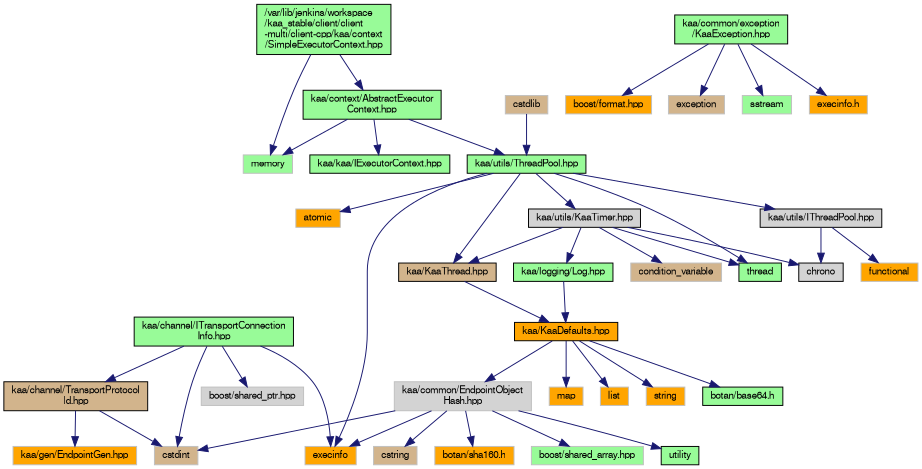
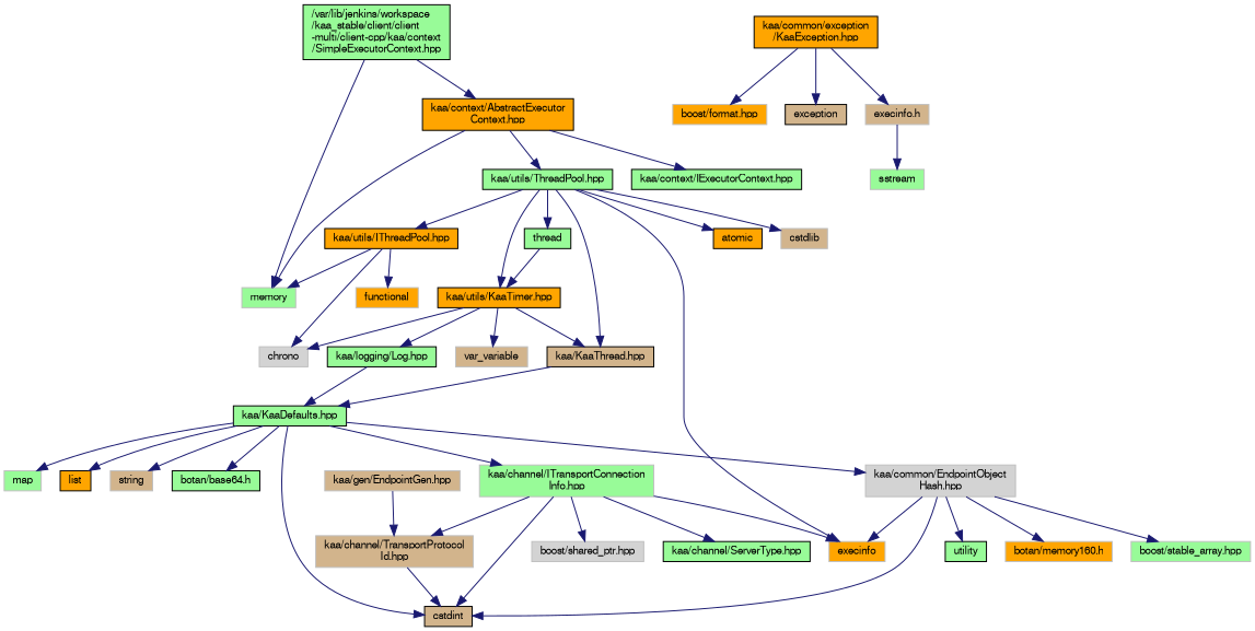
  digraph {
    node [color=grey75 fillcolor=palegreen fontname=FreeSans fontsize=10 shape=record style=filled]
    edge [color=midnightblue fontname=FreeSans fontsize=10 labelfontname=FreeSans labelfontsize=10 style=solid]
    n1 [color=black fontcolor=black height=0.2 label="/var/lib/jenkins/workspace\l/kaa_stable/client/client\l-multi/client-cpp/kaa/context\l/SimpleExecutorContext.hpp" width=0.4]
-   n2 [color=black height=0.2 label="kaa/context/AbstractExecutor\lContext.hpp" width=0.4]
+   n2 [color=black fillcolor=orange height=0.2 label="kaa/context/AbstractExecutor\lContext.hpp" width=0.4]
    n3 [height=0.2 label=memory width=0.4]
    n4 [color=black height=0.2 label="kaa/utils/ThreadPool.hpp" width=0.4]
-   n5 [color=black height=0.2 label="kaa/kaa/IExecutorContext.hpp" width=0.4]
-   n6 [fillcolor=orange height=0.2 label=atomic width=0.4]
+   n5 [color=black height=0.2 label="kaa/context/IExecutorContext.hpp" width=0.4]
+   n6 [color=black fillcolor=orange height=0.2 label=atomic width=0.4]
    n7 [fillcolor=tan height=0.2 label=cstdlib width=0.4]
    n8 [fillcolor=orange height=0.2 label=execinfo width=0.4]
    n9 [color=black height=0.2 label=thread width=0.4]
    n10 [color=black fillcolor=tan height=0.2 label="kaa/KaaThread.hpp" width=0.4]
-   n11 [color=black fillcolor=lightgrey height=0.2 label="kaa/utils/KaaTimer.hpp" width=0.4]
-   n12 [color=black fillcolor=lightgrey height=0.2 label="kaa/utils/IThreadPool.hpp" width=0.4]
-   n13 [color=black fillcolor=orange height=0.2 label="kaa/KaaDefaults.hpp" width=0.4]
-   n14 [color=black fillcolor=lightgrey height=0.2 label=chrono width=0.4]
-   n15 [fillcolor=tan height=0.2 label=condition_variable width=0.4]
+   n11 [color=black fillcolor=orange height=0.2 label="kaa/utils/KaaTimer.hpp" width=0.4]
+   n12 [color=black fillcolor=orange height=0.2 label="kaa/utils/IThreadPool.hpp" width=0.4]
+   n13 [color=black height=0.2 label="kaa/KaaDefaults.hpp" width=0.4]
+   n14 [fillcolor=lightgrey height=0.2 label=chrono width=0.4]
+   n15 [fillcolor=tan height=0.2 label=var_variable width=0.4]
    n16 [color=black height=0.2 label="kaa/logging/Log.hpp" width=0.4]
    n17 [fillcolor=orange height=0.2 label=functional width=0.4]
-   n18 [fillcolor=orange height=0.2 label=map width=0.4]
-   n19 [fillcolor=orange height=0.2 label=list width=0.4]
-   n20 [fillcolor=orange height=0.2 label=string width=0.4]
+   n18 [height=0.2 label=map width=0.4]
+   n19 [color=black fillcolor=orange height=0.2 label=list width=0.4]
+   n20 [fillcolor=tan height=0.2 label=string width=0.4]
    n21 [color=black height=0.2 label="botan/base64.h" width=0.4]
-   n22 [fillcolor=tan height=0.2 label=cstdint width=0.4]
+   n22 [color=black fillcolor=tan height=0.2 label=cstdint width=0.4]
    n23 [fillcolor=lightgrey height=0.2 label="kaa/common/EndpointObject\lHash.hpp" width=0.4]
-   n24 [color=black height=0.2 label="kaa/channel/ITransportConnection\lInfo.hpp" width=0.4]
+   n24 [height=0.2 label="kaa/channel/ITransportConnection\lInfo.hpp" width=0.4]
    n25 [color=black height=0.2 label=utility width=0.4]
-   n26 [fillcolor=tan height=0.2 label=cstring width=0.4]
-   n27 [fillcolor=orange height=0.2 label="botan/sha160.h" width=0.4]
-   n28 [height=0.2 label="boost/shared_array.hpp" width=0.4]
+   n27 [fillcolor=orange height=0.2 label="botan/memory160.h" width=0.4]
+   n28 [height=0.2 label="boost/stable_array.hpp" width=0.4]
    n29 [fillcolor=lightgrey height=0.2 label="boost/shared_ptr.hpp" width=0.4]
-   n31 [color=black fillcolor=tan height=0.2 label="kaa/channel/TransportProtocol\lId.hpp" width=0.4]
-   n32 [fillcolor=orange height=0.2 label="kaa/gen/EndpointGen.hpp" width=0.4]
-   n33 [color=black height=0.2 label="kaa/common/exception\l/KaaException.hpp" width=0.4]
+   n30 [color=black height=0.2 label="kaa/channel/ServerType.hpp" width=0.4]
+   n31 [fillcolor=tan height=0.2 label="kaa/channel/TransportProtocol\lId.hpp" width=0.4]
+   n32 [fillcolor=tan height=0.2 label="kaa/gen/EndpointGen.hpp" width=0.4]
+   n33 [color=black fillcolor=orange height=0.2 label="kaa/common/exception\l/KaaException.hpp" width=0.4]
    n34 [fillcolor=orange height=0.2 label="boost/format.hpp" width=0.4]
-   n35 [fillcolor=tan height=0.2 label=exception width=0.4]
+   n35 [color=black fillcolor=tan height=0.2 label=exception width=0.4]
    n36 [height=0.2 label=sstream width=0.4]
-   n37 [fillcolor=orange height=0.2 label="execinfo.h" width=0.4]
+   n37 [fillcolor=tan height=0.2 label="execinfo.h" width=0.4]
    n1 -> n2
    n1 -> n3
    n2 -> n3
    n2 -> n4
    n2 -> n5
    n4 -> n6
-   n7 -> n4
+   n4 -> n7
    n4 -> n8
    n4 -> n9
    n4 -> n10
    n4 -> n11
    n4 -> n12
    n10 -> n13
-   n11 -> n9
+   n9 -> n11
    n11 -> n10
    n11 -> n14
    n11 -> n15
    n11 -> n16
+   n12 -> n3
    n12 -> n14
    n12 -> n17
    n13 -> n18
    n13 -> n19
    n13 -> n20
    n13 -> n21
+   n13 -> n22
    n13 -> n23
+   n13 -> n24
    n16 -> n13
    n23 -> n8
    n23 -> n22
    n23 -> n25
-   n23 -> n26
    n23 -> n27
    n23 -> n28
    n24 -> n8
    n24 -> n22
    n24 -> n29
+   n24 -> n30
    n24 -> n31
    n31 -> n22
-   n31 -> n32
+   n32 -> n31
    n33 -> n34
    n33 -> n35
-   n33 -> n36
+   n37 -> n36
    n33 -> n37
  }
